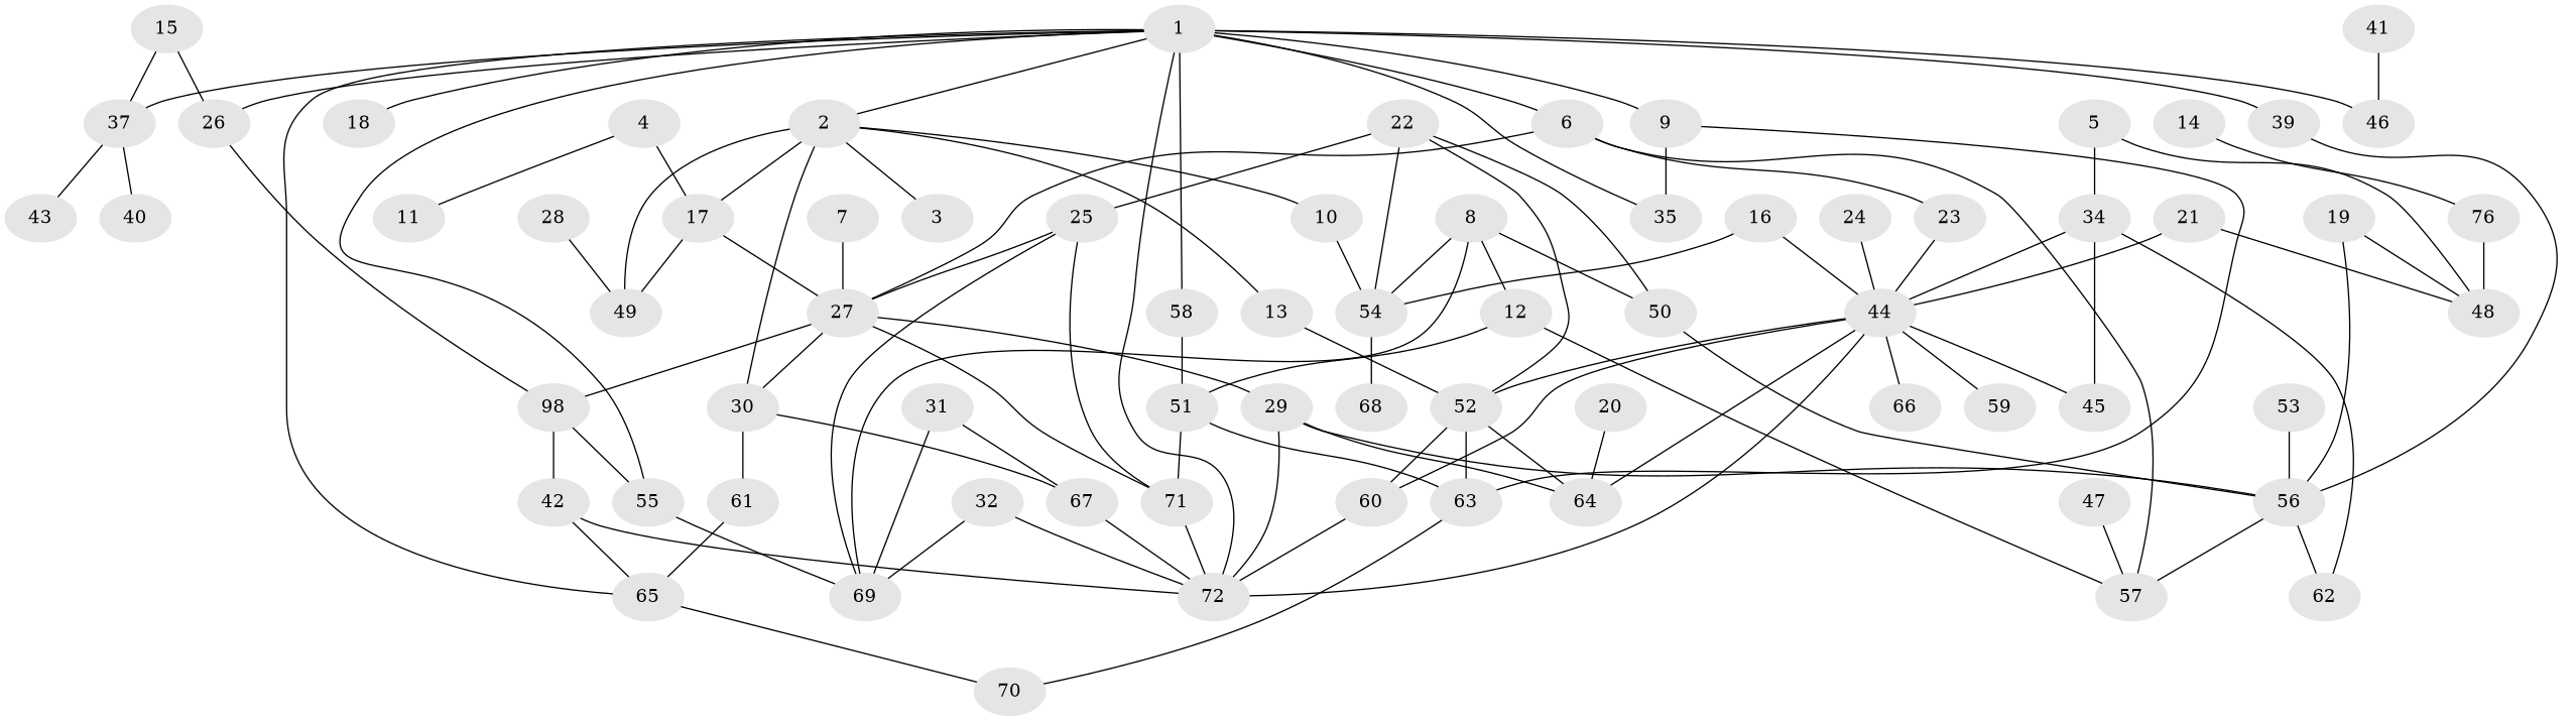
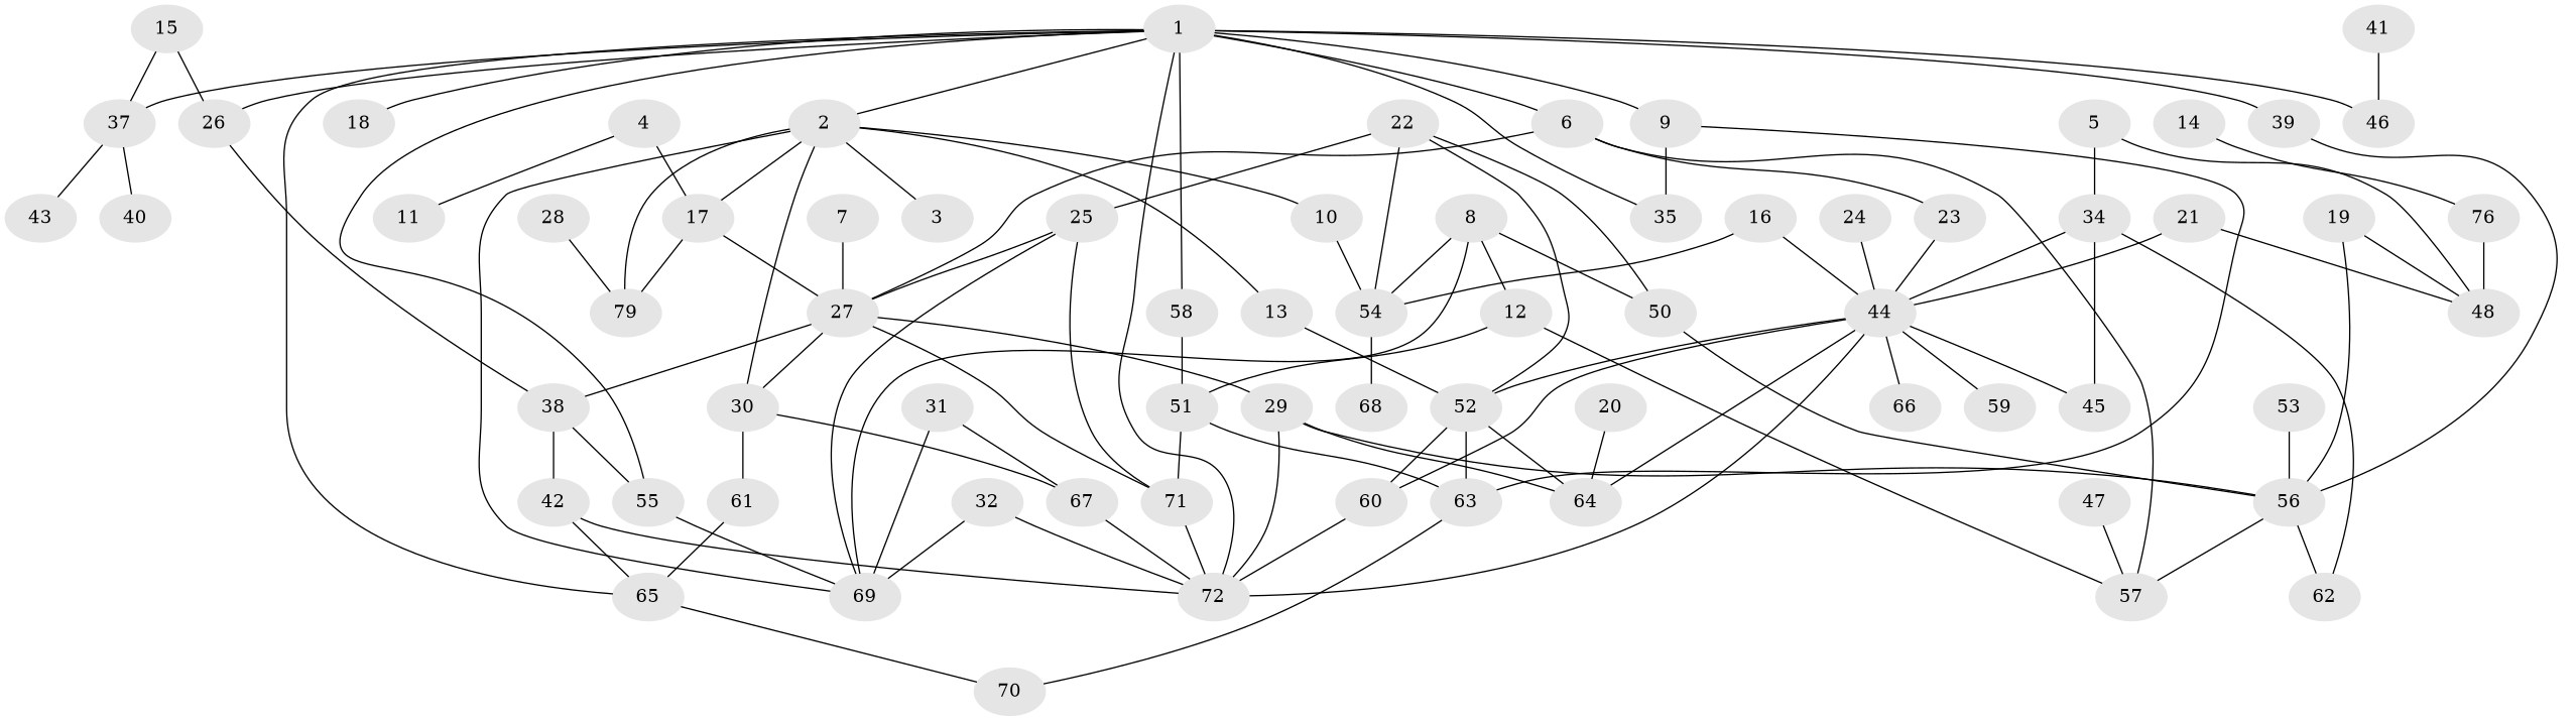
  graph {
    node [color=gray90 style=filled]
    edge [weight=1.0]
    1
    2
    6
    9
    18
    26
    35
    37
    39
    46
    55
    58
    65
    72
    3
    10
    13
    17
    30
-   49
+   49 [label=79]
    69
    23
    27
    57
    63
-   38 [label=98]
+   38
    40
    43
    56
    44
    52
    64
    45
    59
    60
    66
    51
    70
    54
    61
    67
    71
    4
    11
    5
    34
    48
    62
    29
    7
    8
    12
    50
    68
    n55 [label=76]
    14
    15
    16
    19
    20
    21
    22
    25
    24
    42
    28
    31
    32
    41
    47
    53
    1 -- 2
    1 -- 6
    1 -- 9
    1 -- 18
    1 -- 26
    1 -- 35
    1 -- 37
    1 -- 39 [weight=2.0]
    1 -- 46
    1 -- 55
    1 -- 58
    1 -- 65
    1 -- 72
    2 -- 3
    2 -- 10
    2 -- 13
    2 -- 17
    2 -- 30
    2 -- 49
+   2 -- 69
    6 -- 23
    6 -- 27
    6 -- 57
    9 -- 35
    9 -- 63
    26 -- 38
    37 -- 40
    37 -- 43
    39 -- 56
    55 -- 69
    58 -- 51
    65 -- 70
    10 -- 54
    13 -- 52
    17 -- 49
    17 -- 27
    30 -- 61
    30 -- 67
    23 -- 44
    27 -- 30
    27 -- 38
    27 -- 71
    27 -- 29
    63 -- 70
    38 -- 55
    38 -- 42
    56 -- 57
    56 -- 62
    44 -- 72
    44 -- 52
    44 -- 64
    44 -- 45
    44 -- 59
    44 -- 60
    44 -- 66
    52 -- 63
    52 -- 64
    52 -- 60
    60 -- 72
    51 -- 63
    51 -- 71
    54 -- 68
    61 -- 65
    67 -- 72
    71 -- 72
    4 -- 17
    4 -- 11
    5 -- 34
    5 -- 48
    34 -- 44
    34 -- 45
    34 -- 62
    29 -- 72
    29 -- 56
    29 -- 64
    7 -- 27
    8 -- 69 [weight=2.0]
    8 -- 54
    8 -- 12
    8 -- 50
    12 -- 57
    12 -- 51
    50 -- 56
    n55 -- 48
    14 -- n55
    15 -- 26
    15 -- 37
    16 -- 44
    16 -- 54
    19 -- 56
    19 -- 48
    20 -- 64
    21 -- 44
    21 -- 48
    22 -- 52
    22 -- 54
    22 -- 50
    22 -- 25
    25 -- 69
    25 -- 27
    25 -- 71
    24 -- 44
    42 -- 65
    42 -- 72
    28 -- 49
    31 -- 69
    31 -- 67
    32 -- 72
    32 -- 69
    41 -- 46
    47 -- 57
    53 -- 56
  }
